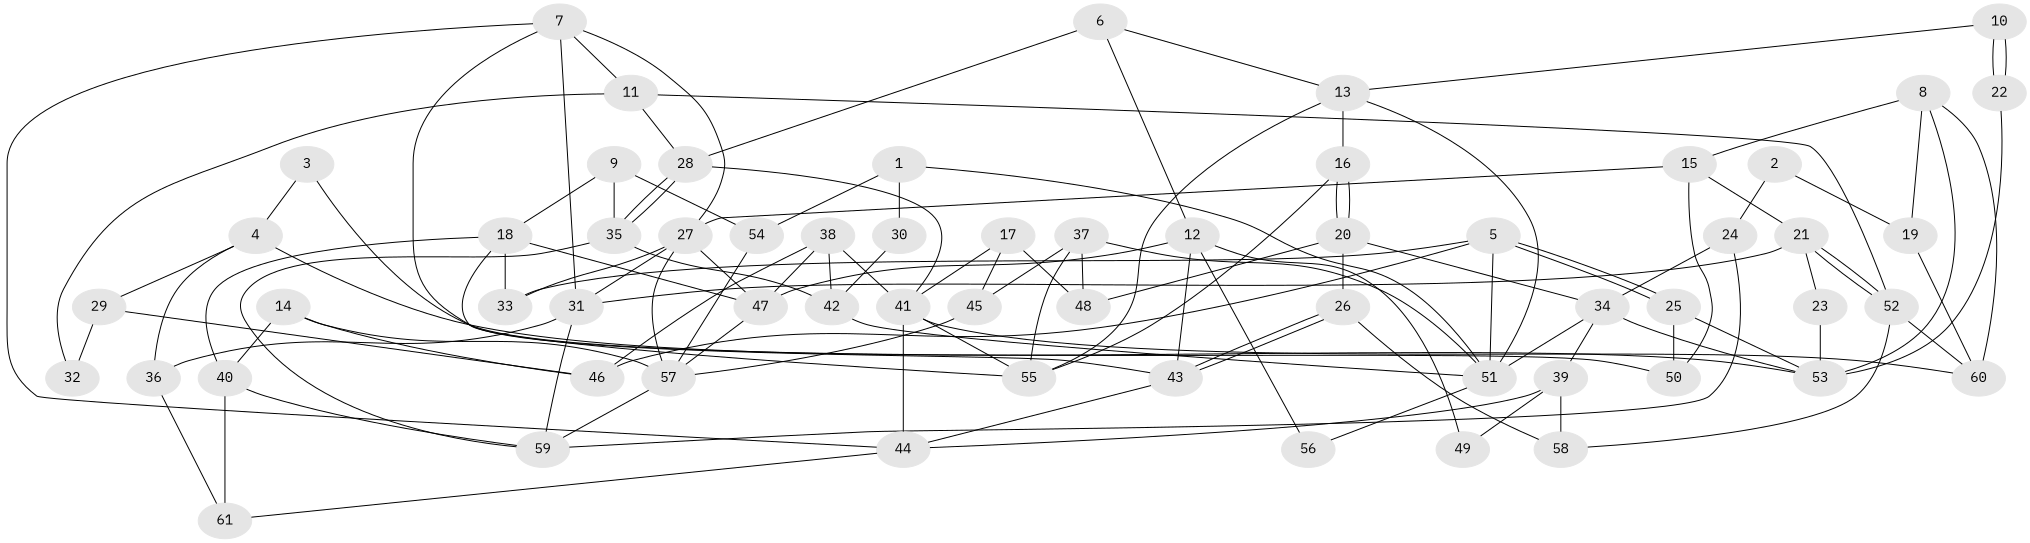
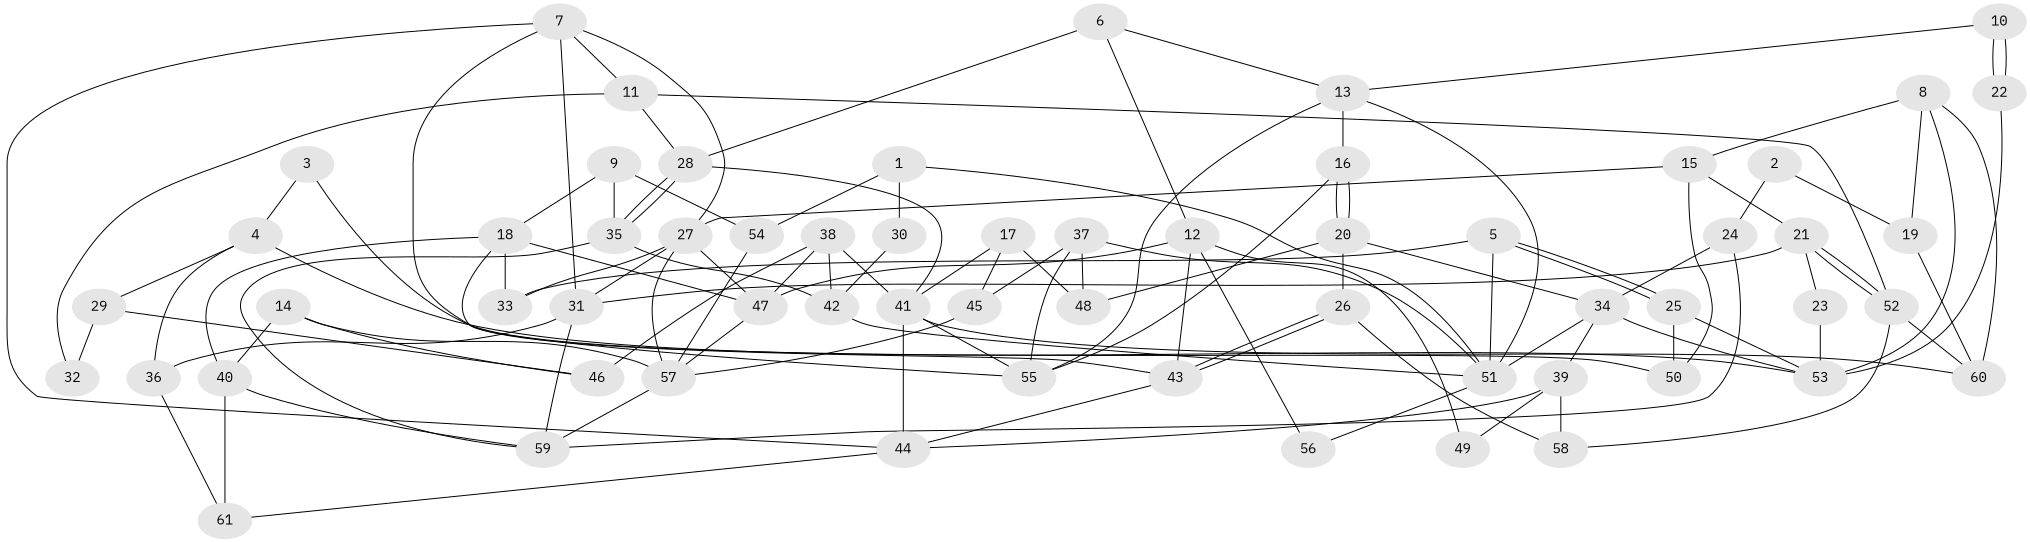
  graph {
    fontname="IBM Plex Mono"
    node [color=gray90 fontname="IBM Plex Mono" style=filled]
    edge [fontname="IBM Plex Mono"]
    1
    30
    51
    54
    42
    56
    57
    2
    19
    24
    60
    34
    59
    3
    4
    50
    29
    36
    53
    46
    32
    61
    5
    25
    33
    6
    12
    13
    28
    43
    47
    49
    16
    55
    35
    41
    7
    11
    27
    31
    44
    52
    8
    15
    21
    9
    18
    40
    10
    22
    58
    20
    14
    23
    48
    26
    17
    45
    39
    37
    38
    1 -- 30
    1 -- 51
    1 -- 54
    30 -- 42
    51 -- 56
    54 -- 57
    42 -- 51
    57 -- 59
    2 -- 19
    2 -- 24
    19 -- 60
    24 -- 34
    24 -- 59
    34 -- 51
    34 -- 53
    34 -- 39
    3 -- 4
    3 -- 50
    4 -- 29
    4 -- 36
    4 -- 53
    29 -- 46
    29 -- 32
    36 -- 61
    5 -- 51
-   5 -- 46
    5 -- 25
    5 -- 25
    5 -- 33
    25 -- 50
    25 -- 53
    6 -- 12
    6 -- 13
    6 -- 28
    12 -- 56
    12 -- 43
    12 -- 47
    12 -- 49
    13 -- 51
    13 -- 16
    13 -- 55
    28 -- 35
    28 -- 35
    28 -- 41
    43 -- 44
    47 -- 57
    16 -- 55
    16 -- 20
    16 -- 20
    35 -- 42
    35 -- 59
    41 -- 60
    41 -- 55
    41 -- 44
    7 -- 43
    7 -- 11
    7 -- 27
    7 -- 31
    7 -- 44
    11 -- 32
    11 -- 28
    11 -- 52
    27 -- 57
    27 -- 33
    27 -- 47
    27 -- 31
    31 -- 59
    31 -- 36
    44 -- 61
    52 -- 60
    52 -- 58
    8 -- 19
    8 -- 60
    8 -- 53
    8 -- 15
    15 -- 50
    15 -- 27
    15 -- 21
    21 -- 31
    21 -- 52
    21 -- 52
    21 -- 23
    9 -- 54
    9 -- 35
    9 -- 18
    18 -- 33
    18 -- 47
    18 -- 55
    18 -- 40
    40 -- 59
    40 -- 61
    10 -- 13
    10 -- 22
    10 -- 22
    22 -- 53
    20 -- 34
    20 -- 48
    20 -- 26
    14 -- 57
    14 -- 46
    14 -- 40
    23 -- 53
    26 -- 43
    26 -- 43
    26 -- 58
    17 -- 41
    17 -- 48
    17 -- 45
    45 -- 57
    39 -- 49
    39 -- 44
    39 -- 58
    37 -- 51
    37 -- 55
    37 -- 48
    37 -- 45
    38 -- 42
    38 -- 46
    38 -- 47
    38 -- 41
  }
